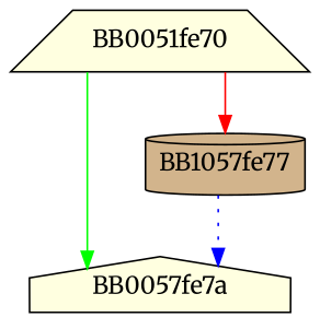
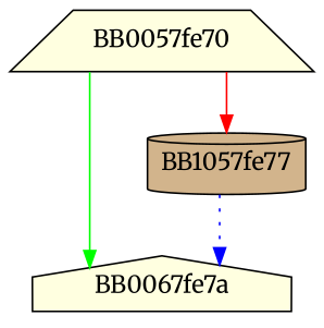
  digraph {
    fontname=Merriweather
    splines=ortho
    node [fillcolor=lightyellow fontname=Merriweather style=filled]
    edge [fontname=Merriweather style=solid]
-   BB0057fe70 [shape=trapezium label=BB0051fe70]
-   BB0057fe7a [shape=house]
+   BB0057fe70 [shape=trapezium]
+   BB0057fe7a [shape=house label=BB0067fe7a]
    n3 [fillcolor=tan label=BB1057fe77 shape=cylinder]
    BB0057fe70 -> BB0057fe7a [color=green]
    BB0057fe70 -> n3 [color=red]
    n3 -> BB0057fe7a [color=blue style=dotted]
  }
